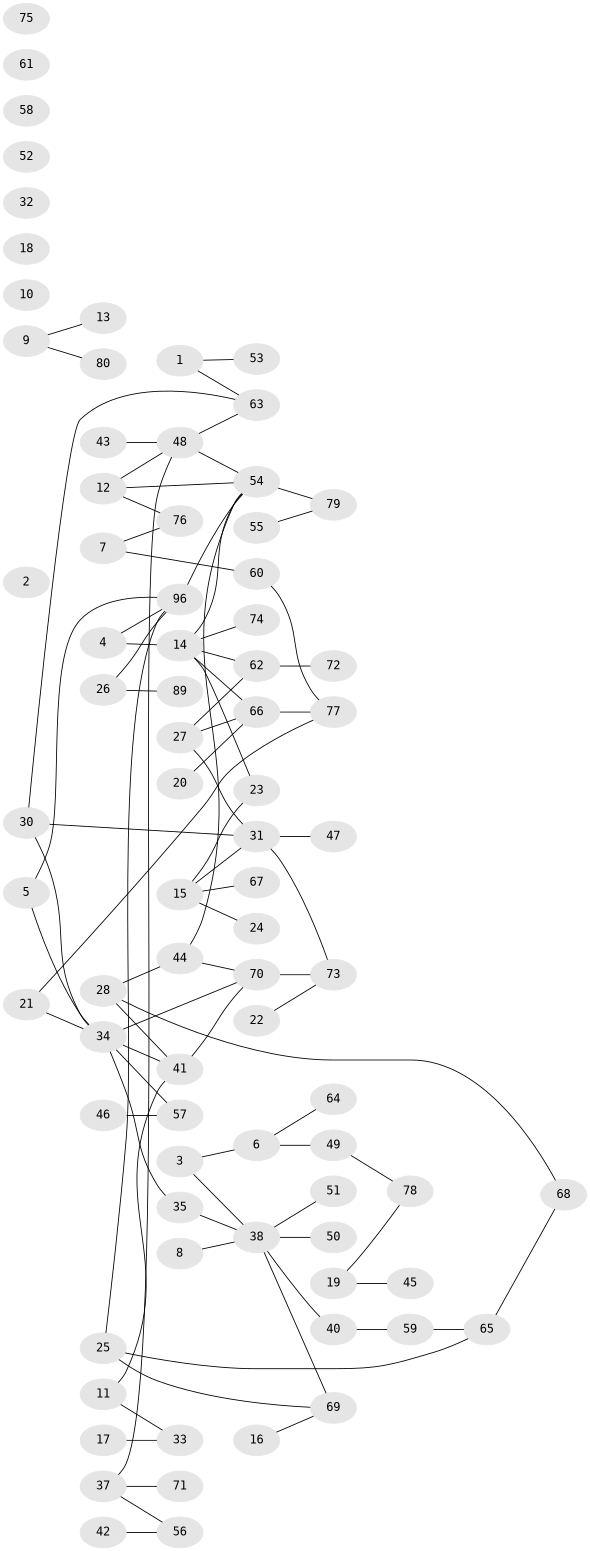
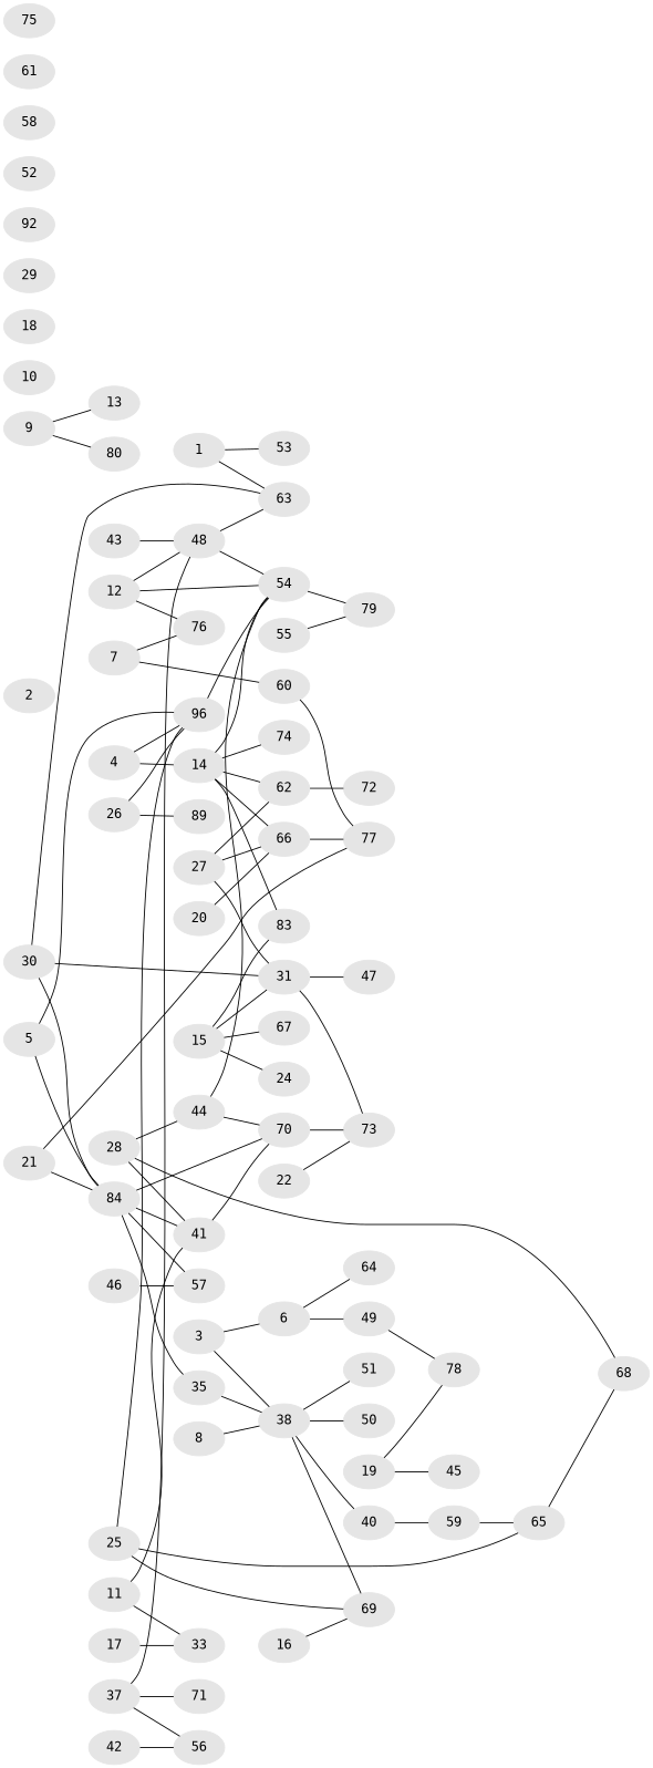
  graph {
    fontname="DejaVu Sans Mono"
    rankdir=LR
    node [color=gray90 fontname="DejaVu Sans Mono" style=filled]
    edge [fontname="DejaVu Sans Mono"]
    1
    53
    63
    2
    3
    6
    38
    49
    64
    69
    40
    50
    51
    4
    14
    n16 [label=96]
    54
-   23
+   23 [label=83]
    62
    66
    74
    5
-   34
+   34 [label=84]
    41
    35
    57
    70
    78
    7
    60
    76
    77
    8
    9
    13
    80
    10
    11
    33
    12
    48
    79
    72
    15
    24
    31
    67
    73
    47
    16
    17
    18
    19
    45
    20
    21
    22
    25
    65
    68
    26
    n62 [label=89]
    27
    28
    44
+   29
    30
-   32
+   32 [label=92]
    37
    56
    71
    55
    59
    42
    43
    46
    52
    58
    61
    75
    1 -- 53
    1 -- 63
    3 -- 6
    3 -- 38
    6 -- 49
    6 -- 64
    38 -- 69
    38 -- 40
    38 -- 50
    38 -- 51
    49 -- 78
    40 -- 59
    4 -- 14
    4 -- n16
    14 -- 54
    14 -- 23
    14 -- 62
    14 -- 66
    14 -- 74
    n16 -- 54
    54 -- 79
    62 -- 72
    66 -- 77
    5 -- n16
    5 -- 34
    34 -- 41
    34 -- 35
    34 -- 57
    34 -- 70
    41 -- 70
    35 -- 38
    70 -- 73
    7 -- 60
    7 -- 76
    60 -- 77
    8 -- 38
    9 -- 13
    9 -- 80
    11 -- 41
    11 -- 33
    12 -- 54
    12 -- 76
    12 -- 48
    48 -- 63
    48 -- 54
    15 -- 23
    15 -- 24
    15 -- 31
    15 -- 67
    31 -- 73
    31 -- 47
    16 -- 69
    17 -- 33
    19 -- 78
    19 -- 45
    20 -- 66
    21 -- 34
    21 -- 77
    22 -- 73
    25 -- 69
    25 -- n16
    25 -- 65
    65 -- 68
    26 -- n16
    26 -- n62
    27 -- 62
    27 -- 66
    27 -- 31
    28 -- 41
    28 -- 68
    28 -- 44
    44 -- 54
    44 -- 70
    30 -- 63
    30 -- 34
    30 -- 31
    37 -- 48
    37 -- 56
    37 -- 71
    55 -- 79
    59 -- 65
    42 -- 56
    43 -- 48
    46 -- 57
  }
